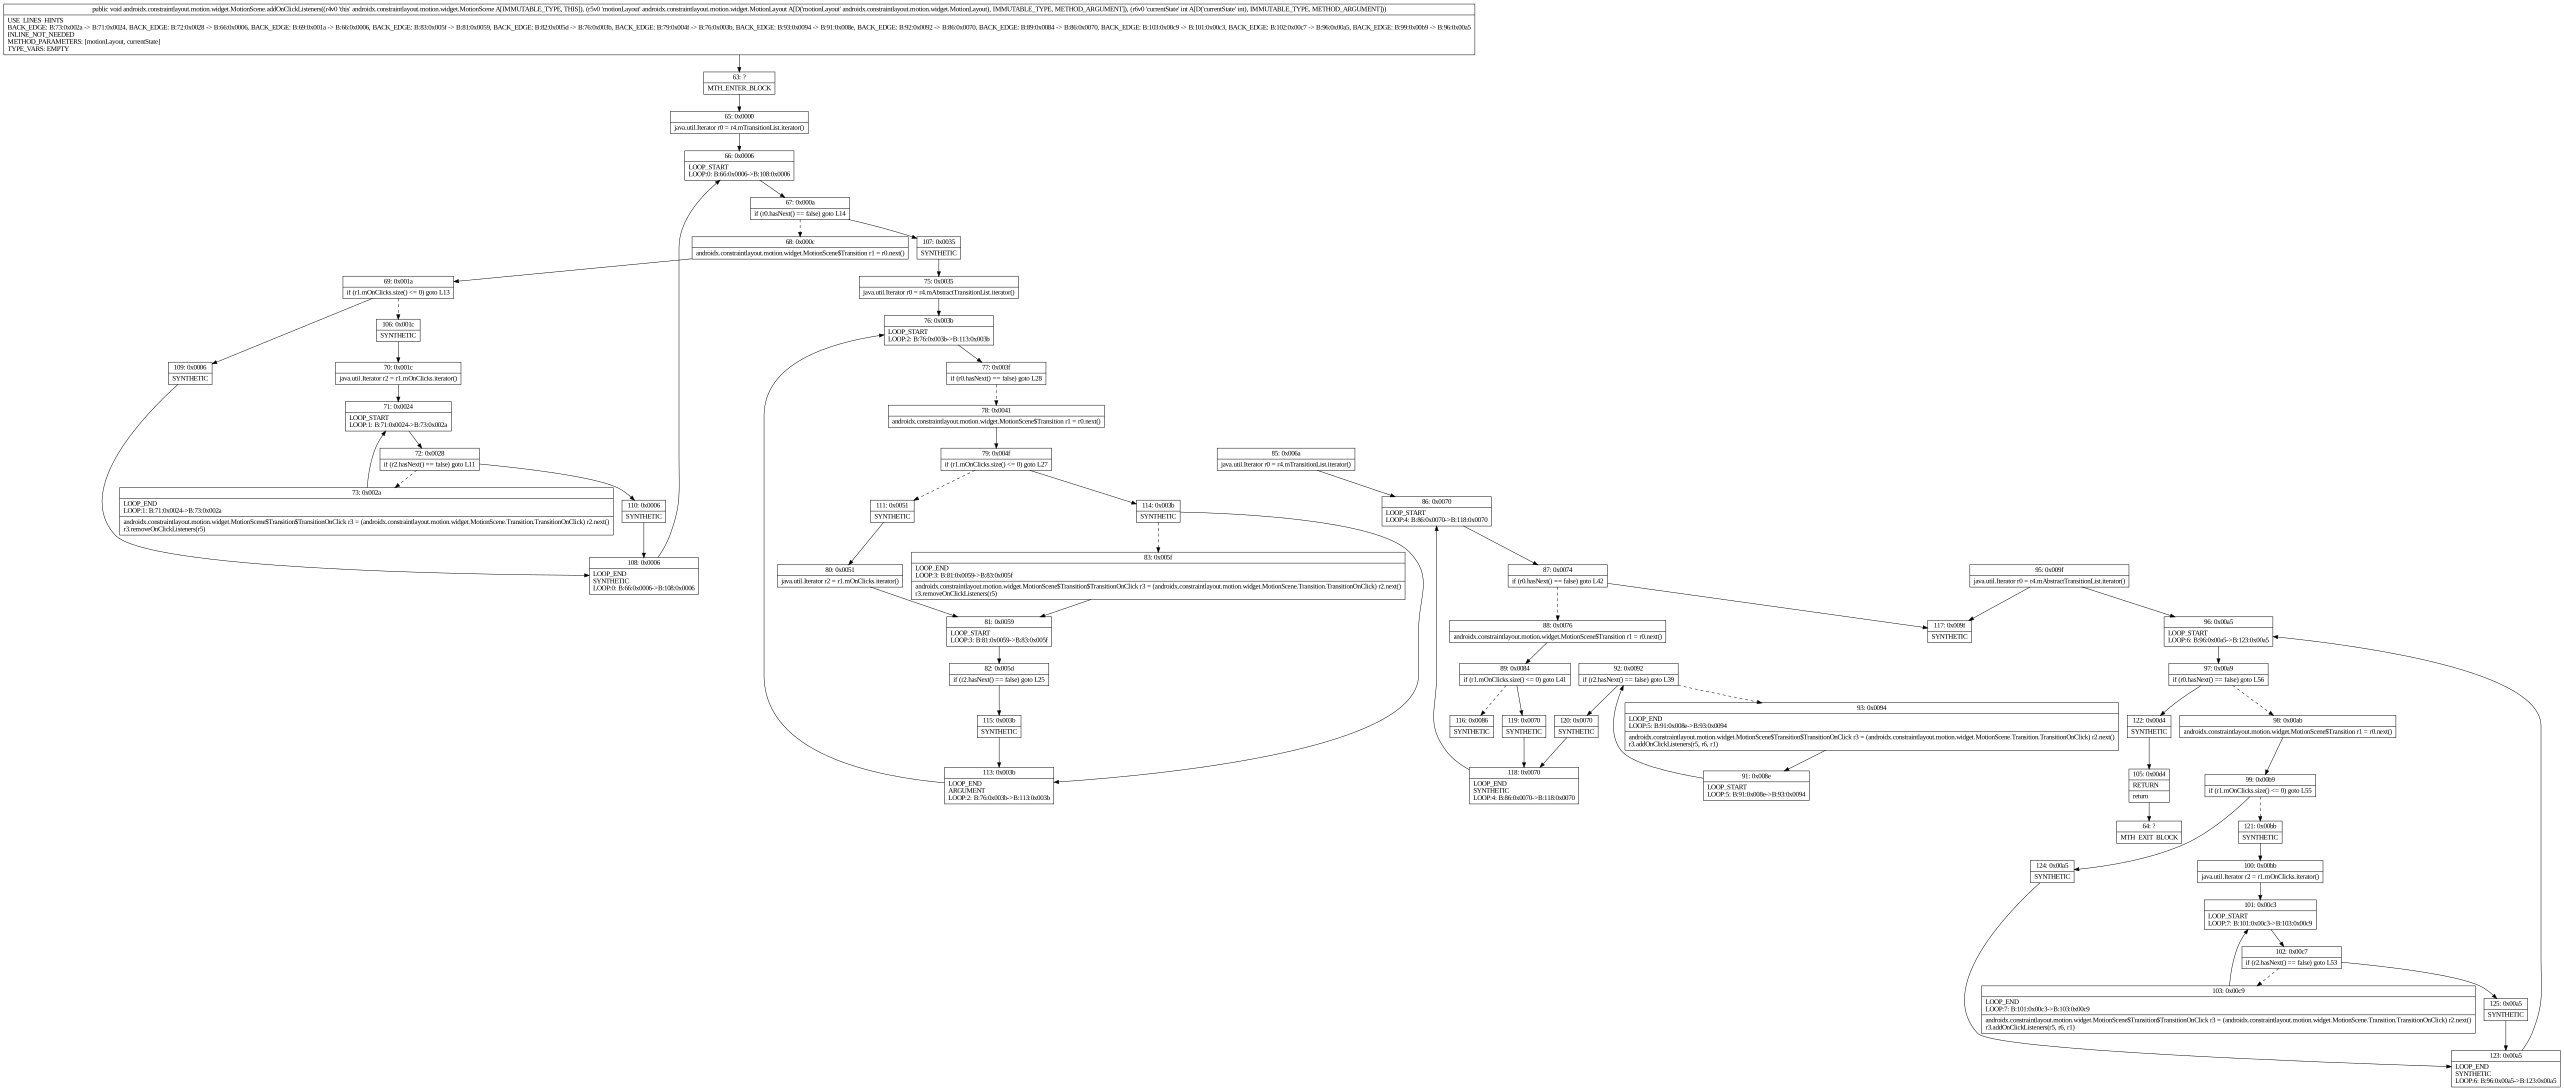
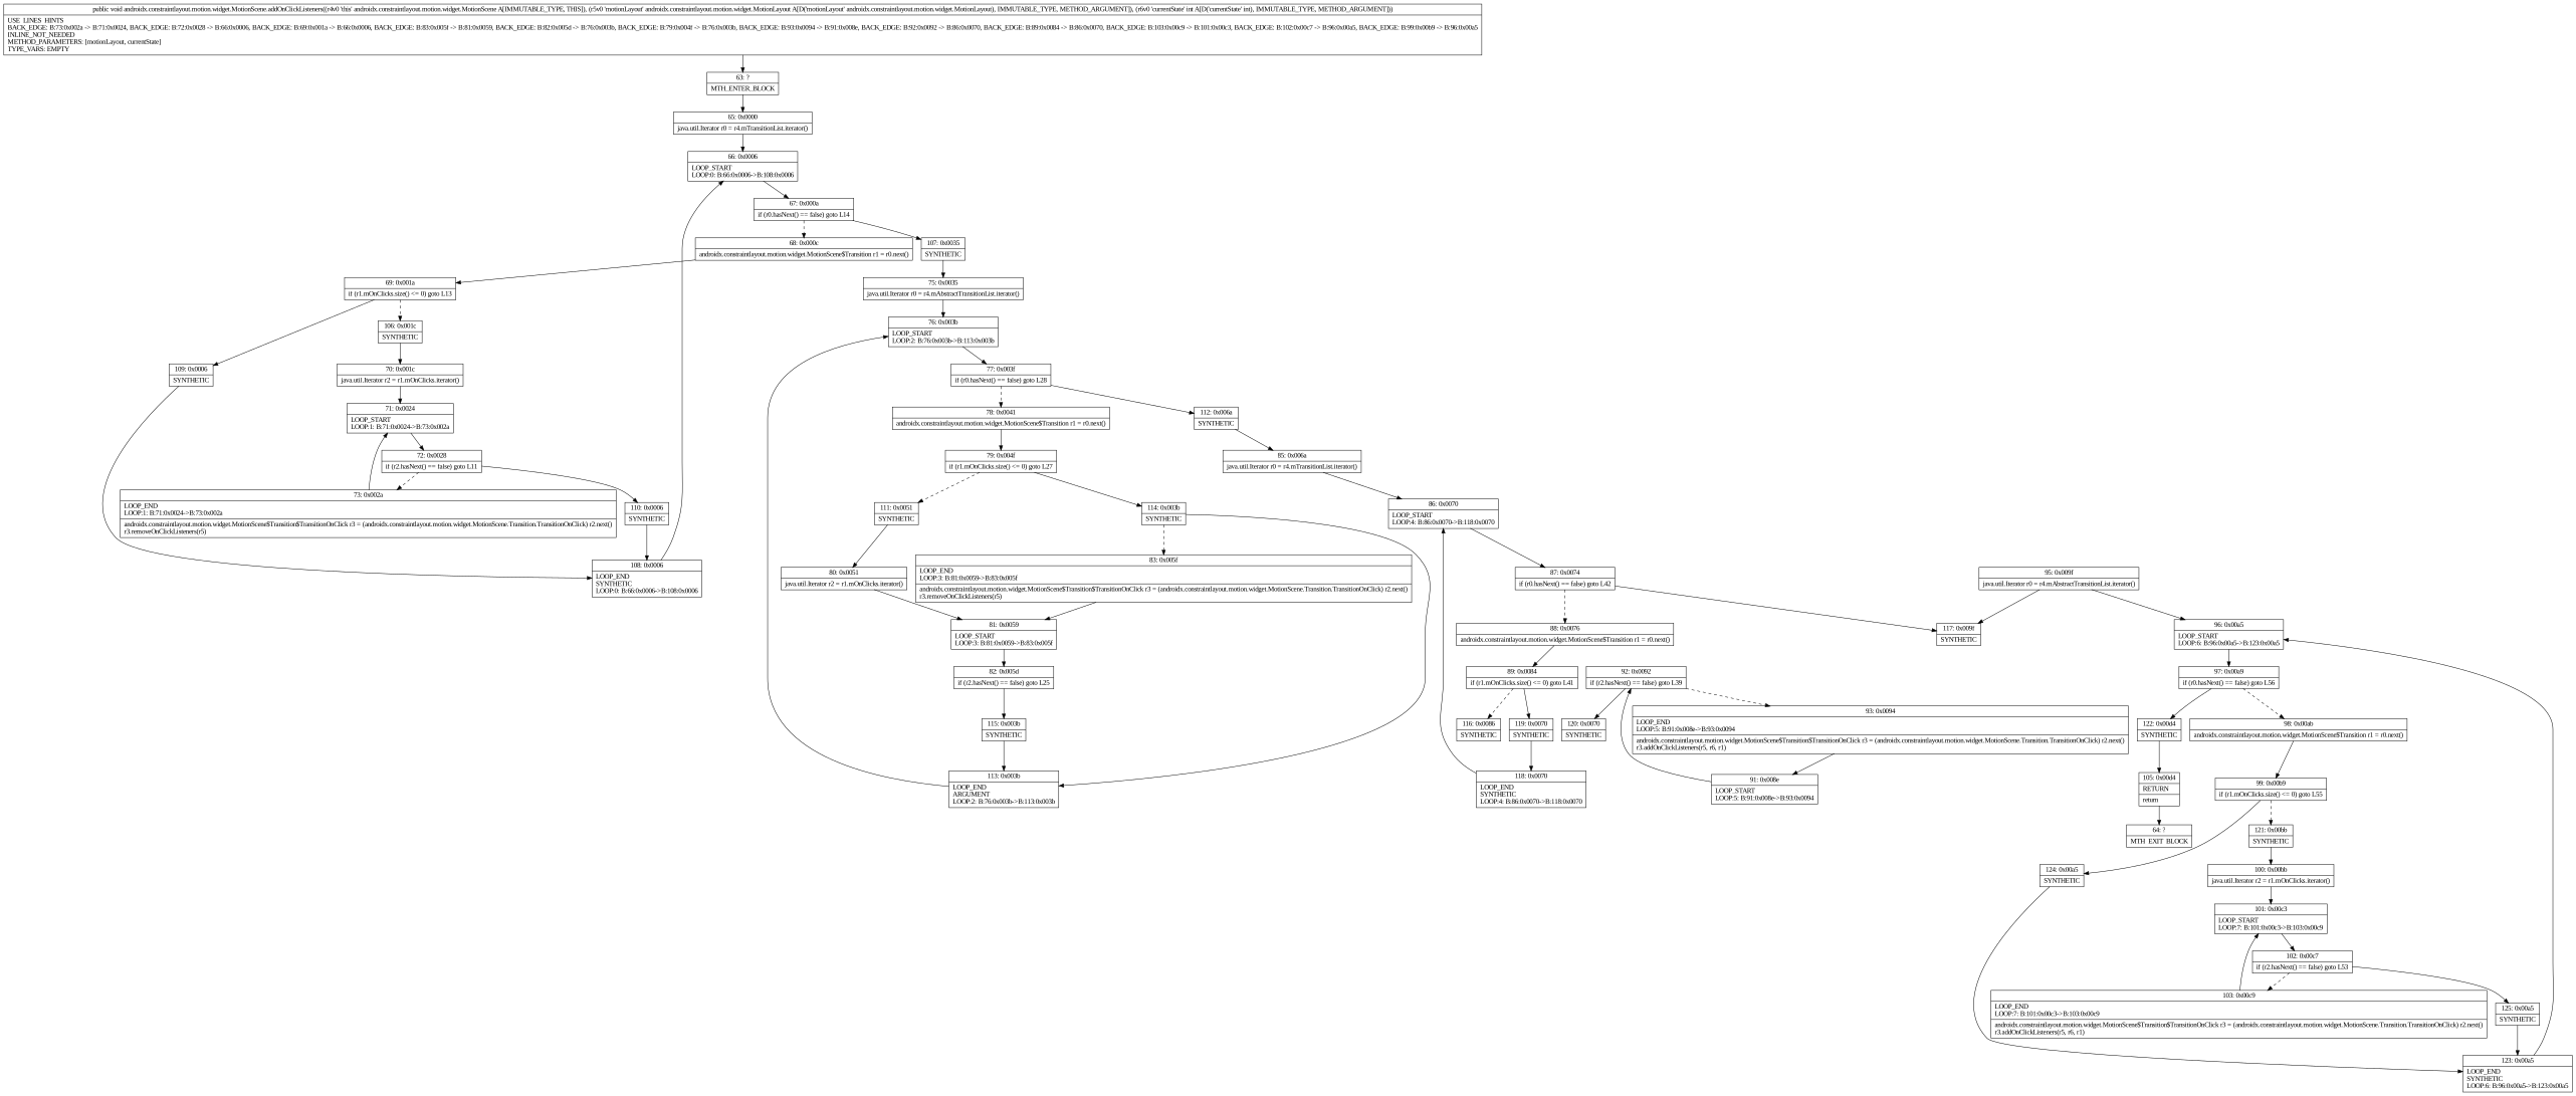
  digraph {
    fontname="Liberation Serif"
    node [fontname="Liberation Serif" shape=record]
    edge [fontname="Liberation Serif"]
    n1 [label="{63\:\ ?|MTH_ENTER_BLOCK\l}"]
    n2 [label="{65\:\ 0x0000|java.util.Iterator r0 = r4.mTransitionList.iterator()\l}"]
    n3 [label="{66\:\ 0x0006|LOOP_START\lLOOP:0: B:66:0x0006\-\>B:108:0x0006\l}"]
    n4 [label="{67\:\ 0x000a|if (r0.hasNext() == false) goto L14\l}"]
    n5 [label="{68\:\ 0x000c|androidx.constraintlayout.motion.widget.MotionScene$Transition r1 = r0.next()\l}"]
    n6 [label="{107\:\ 0x0035|SYNTHETIC\l}"]
    n7 [label="{69\:\ 0x001a|if (r1.mOnClicks.size() \<= 0) goto L13\l}"]
    n8 [label="{75\:\ 0x0035|java.util.Iterator r0 = r4.mAbstractTransitionList.iterator()\l}"]
    n9 [label="{106\:\ 0x001c|SYNTHETIC\l}"]
    n10 [label="{109\:\ 0x0006|SYNTHETIC\l}"]
    n11 [label="{70\:\ 0x001c|java.util.Iterator r2 = r1.mOnClicks.iterator()\l}"]
    n12 [label="{108\:\ 0x0006|LOOP_END\lSYNTHETIC\lLOOP:0: B:66:0x0006\-\>B:108:0x0006\l}"]
    n13 [label="{71\:\ 0x0024|LOOP_START\lLOOP:1: B:71:0x0024\-\>B:73:0x002a\l}"]
    n14 [label="{72\:\ 0x0028|if (r2.hasNext() == false) goto L11\l}"]
    n15 [label="{73\:\ 0x002a|LOOP_END\lLOOP:1: B:71:0x0024\-\>B:73:0x002a\l|androidx.constraintlayout.motion.widget.MotionScene$Transition$TransitionOnClick r3 = (androidx.constraintlayout.motion.widget.MotionScene.Transition.TransitionOnClick) r2.next()\lr3.removeOnClickListeners(r5)\l}"]
    n16 [label="{110\:\ 0x0006|SYNTHETIC\l}"]
    n17 [label="{76\:\ 0x003b|LOOP_START\lLOOP:2: B:76:0x003b\-\>B:113:0x003b\l}"]
    n18 [label="{77\:\ 0x003f|if (r0.hasNext() == false) goto L28\l}"]
    n19 [label="{78\:\ 0x0041|androidx.constraintlayout.motion.widget.MotionScene$Transition r1 = r0.next()\l}"]
+   n20 [label="{112\:\ 0x006a|SYNTHETIC\l}"]
    n21 [label="{79\:\ 0x004f|if (r1.mOnClicks.size() \<= 0) goto L27\l}"]
    n22 [label="{85\:\ 0x006a|java.util.Iterator r0 = r4.mTransitionList.iterator()\l}"]
    n23 [label="{111\:\ 0x0051|SYNTHETIC\l}"]
    n24 [label="{114\:\ 0x003b|SYNTHETIC\l}"]
    n25 [label="{80\:\ 0x0051|java.util.Iterator r2 = r1.mOnClicks.iterator()\l}"]
    n26 [label="{83\:\ 0x005f|LOOP_END\lLOOP:3: B:81:0x0059\-\>B:83:0x005f\l|androidx.constraintlayout.motion.widget.MotionScene$Transition$TransitionOnClick r3 = (androidx.constraintlayout.motion.widget.MotionScene.Transition.TransitionOnClick) r2.next()\lr3.removeOnClickListeners(r5)\l}"]
    n27 [label="{113\:\ 0x003b|LOOP_END\lARGUMENT\lLOOP:2: B:76:0x003b\-\>B:113:0x003b\l}"]
    n28 [label="{81\:\ 0x0059|LOOP_START\lLOOP:3: B:81:0x0059\-\>B:83:0x005f\l}"]
    n29 [label="{82\:\ 0x005d|if (r2.hasNext() == false) goto L25\l}"]
    n30 [label="{115\:\ 0x003b|SYNTHETIC\l}"]
    n31 [label="{86\:\ 0x0070|LOOP_START\lLOOP:4: B:86:0x0070\-\>B:118:0x0070\l}"]
    n32 [label="{87\:\ 0x0074|if (r0.hasNext() == false) goto L42\l}"]
    n33 [label="{88\:\ 0x0076|androidx.constraintlayout.motion.widget.MotionScene$Transition r1 = r0.next()\l}"]
    n34 [label="{117\:\ 0x009f|SYNTHETIC\l}"]
    n35 [label="{89\:\ 0x0084|if (r1.mOnClicks.size() \<= 0) goto L41\l}"]
    n36 [label="{116\:\ 0x0086|SYNTHETIC\l}"]
    n37 [label="{119\:\ 0x0070|SYNTHETIC\l}"]
    n38 [label="{118\:\ 0x0070|LOOP_END\lSYNTHETIC\lLOOP:4: B:86:0x0070\-\>B:118:0x0070\l}"]
    n39 [label="{91\:\ 0x008e|LOOP_START\lLOOP:5: B:91:0x008e\-\>B:93:0x0094\l}"]
    n40 [label="{92\:\ 0x0092|if (r2.hasNext() == false) goto L39\l}"]
    n41 [label="{93\:\ 0x0094|LOOP_END\lLOOP:5: B:91:0x008e\-\>B:93:0x0094\l|androidx.constraintlayout.motion.widget.MotionScene$Transition$TransitionOnClick r3 = (androidx.constraintlayout.motion.widget.MotionScene.Transition.TransitionOnClick) r2.next()\lr3.addOnClickListeners(r5, r6, r1)\l}"]
    n42 [label="{120\:\ 0x0070|SYNTHETIC\l}"]
    n43 [label="{95\:\ 0x009f|java.util.Iterator r0 = r4.mAbstractTransitionList.iterator()\l}"]
    n44 [label="{96\:\ 0x00a5|LOOP_START\lLOOP:6: B:96:0x00a5\-\>B:123:0x00a5\l}"]
    n45 [label="{97\:\ 0x00a9|if (r0.hasNext() == false) goto L56\l}"]
    n46 [label="{98\:\ 0x00ab|androidx.constraintlayout.motion.widget.MotionScene$Transition r1 = r0.next()\l}"]
    n47 [label="{122\:\ 0x00d4|SYNTHETIC\l}"]
    n48 [label="{99\:\ 0x00b9|if (r1.mOnClicks.size() \<= 0) goto L55\l}"]
    n49 [label="{105\:\ 0x00d4|RETURN\l|return\l}"]
    n50 [label="{121\:\ 0x00bb|SYNTHETIC\l}"]
    n51 [label="{124\:\ 0x00a5|SYNTHETIC\l}"]
    n52 [label="{100\:\ 0x00bb|java.util.Iterator r2 = r1.mOnClicks.iterator()\l}"]
    n53 [label="{123\:\ 0x00a5|LOOP_END\lSYNTHETIC\lLOOP:6: B:96:0x00a5\-\>B:123:0x00a5\l}"]
    n54 [label="{101\:\ 0x00c3|LOOP_START\lLOOP:7: B:101:0x00c3\-\>B:103:0x00c9\l}"]
    n55 [label="{102\:\ 0x00c7|if (r2.hasNext() == false) goto L53\l}"]
    n56 [label="{103\:\ 0x00c9|LOOP_END\lLOOP:7: B:101:0x00c3\-\>B:103:0x00c9\l|androidx.constraintlayout.motion.widget.MotionScene$Transition$TransitionOnClick r3 = (androidx.constraintlayout.motion.widget.MotionScene.Transition.TransitionOnClick) r2.next()\lr3.addOnClickListeners(r5, r6, r1)\l}"]
    n57 [label="{125\:\ 0x00a5|SYNTHETIC\l}"]
    n58 [label="{64\:\ ?|MTH_EXIT_BLOCK\l}"]
    n59 [label="{public void androidx.constraintlayout.motion.widget.MotionScene.addOnClickListeners((r4v0 'this' androidx.constraintlayout.motion.widget.MotionScene A[IMMUTABLE_TYPE, THIS]), (r5v0 'motionLayout' androidx.constraintlayout.motion.widget.MotionLayout A[D('motionLayout' androidx.constraintlayout.motion.widget.MotionLayout), IMMUTABLE_TYPE, METHOD_ARGUMENT]), (r6v0 'currentState' int A[D('currentState' int), IMMUTABLE_TYPE, METHOD_ARGUMENT]))  | USE_LINES_HINTS\lBACK_EDGE: B:73:0x002a \-\> B:71:0x0024, BACK_EDGE: B:72:0x0028 \-\> B:66:0x0006, BACK_EDGE: B:69:0x001a \-\> B:66:0x0006, BACK_EDGE: B:83:0x005f \-\> B:81:0x0059, BACK_EDGE: B:82:0x005d \-\> B:76:0x003b, BACK_EDGE: B:79:0x004f \-\> B:76:0x003b, BACK_EDGE: B:93:0x0094 \-\> B:91:0x008e, BACK_EDGE: B:92:0x0092 \-\> B:86:0x0070, BACK_EDGE: B:89:0x0084 \-\> B:86:0x0070, BACK_EDGE: B:103:0x00c9 \-\> B:101:0x00c3, BACK_EDGE: B:102:0x00c7 \-\> B:96:0x00a5, BACK_EDGE: B:99:0x00b9 \-\> B:96:0x00a5\lINLINE_NOT_NEEDED\lMETHOD_PARAMETERS: [motionLayout, currentState]\lTYPE_VARS: EMPTY\l}"]
    n1 -> n2
    n2 -> n3
    n3 -> n4
    n4 -> n5 [style=dashed]
    n4 -> n6
    n5 -> n7
    n6 -> n8
    n7 -> n9 [style=dashed]
    n7 -> n10
    n8 -> n17
    n9 -> n11
    n10 -> n12
    n11 -> n13
    n12 -> n3
    n13 -> n14
    n14 -> n15 [style=dashed]
    n14 -> n16
    n15 -> n13
    n16 -> n12
    n17 -> n18
    n18 -> n19 [style=dashed]
+   n18 -> n20
    n19 -> n21
+   n20 -> n22
    n21 -> n23 [style=dashed]
    n21 -> n24
    n22 -> n31
    n23 -> n25
    n24 -> n26 [style=dashed]
    n24 -> n27
    n25 -> n28
    n26 -> n28
    n27 -> n17
    n28 -> n29
    n29 -> n30
    n30 -> n27
    n31 -> n32
    n32 -> n33 [style=dashed]
    n32 -> n34
    n33 -> n35
    n35 -> n36 [style=dashed]
    n35 -> n37
    n37 -> n38
    n38 -> n31
    n39 -> n40
    n40 -> n41 [style=dashed]
    n40 -> n42
    n41 -> n39
-   n42 -> n38
    n43 -> n34
    n43 -> n44
    n44 -> n45
    n45 -> n46 [style=dashed]
    n45 -> n47
    n46 -> n48
    n47 -> n49
    n48 -> n50 [style=dashed]
    n48 -> n51
    n49 -> n58
    n50 -> n52
    n51 -> n53
    n52 -> n54
    n53 -> n44
    n54 -> n55
    n55 -> n56 [style=dashed]
    n55 -> n57
    n56 -> n54
    n57 -> n53
    n59 -> n1
  }
